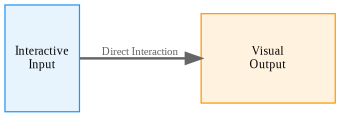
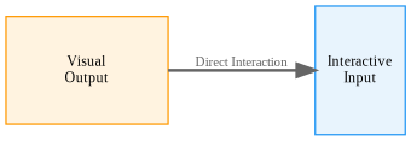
  digraph {
    bgcolor=white
    fontname="Liberation Serif"
    fontsize=12
    rankdir=LR
    node [fontname="Liberation Serif" fontsize=10 shape=box style=filled]
    n1 [color="#2196F3" fillcolor="#E8F4FD" height=1.2 label="Interactive\nInput" width=0.8]
    n2 [color="#FF9800" fillcolor="#FFF3E0" height=1.0 label="Visual\nOutput" width=1.5]
-   n1 -> n2 [arrowsize=1.2 color="#666666" fontcolor="#666666" fontname="Liberation Serif" fontsize=9 label="Direct Interaction" style=bold]
+   n2 -> n1 [arrowsize=1.2 color="#666666" fontcolor="#666666" fontname="Liberation Serif" fontsize=9 label="Direct Interaction" style=bold]
  }
